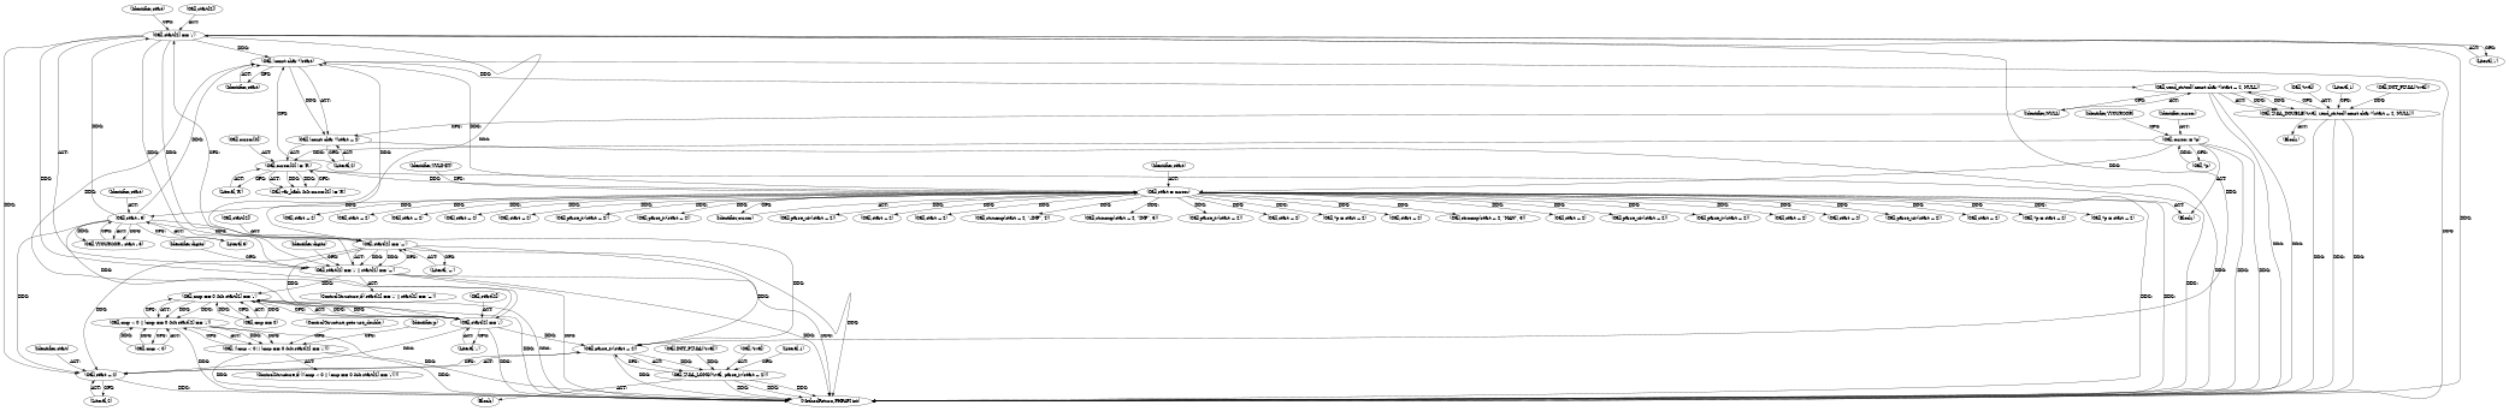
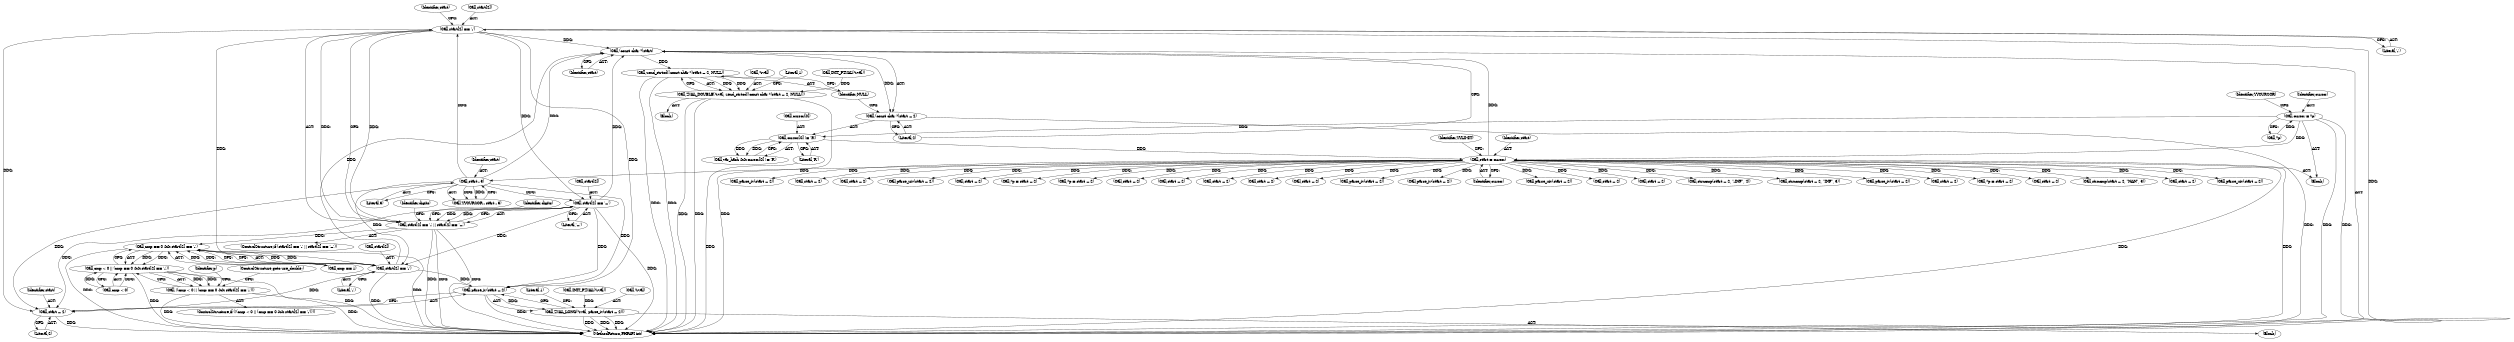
  digraph {
    n1 [label="(Call,start[2] == '-')"]
    n2 [label="(Call,(const char *)start)"]
    n3 [label="(Call,start[2] == '-' || start[2] == '+')"]
    n4 [label="(Call,start[2] == '+')"]
    n5 [label="(Call,start[2] == '-')"]
    n6 [label="(Call,parse_iv(start + 2))"]
    n7 [label="(Call,start + 2)"]
    n8 [label="(Literal,'-')"]
    n9 [label="(MethodReturn,PHPAPI int)"]
    n10 [label="(Call,zend_strtod((const char *)start + 2, NULL))"]
    n11 [label="(Call,(const char *)start + 2)"]
    n12 [label="(Identifier,start)"]
    n13 [label="(Call,cmp == 0 && start[2] == '-')"]
    n14 [label="(ControlStructure,if (start[2] == '-' || start[2] == '+'))"]
    n15 [label="(Literal,'+')"]
    n16 [label="(Literal,'-')"]
    n17 [label="(Call,ZVAL_LONG(*rval, parse_iv(start + 2)))"]
    n18 [label="(Literal,2)"]
    n19 [label="(Call,start - 3)"]
    n20 [label="(Literal,3)"]
    n21 [label="(Call,YYCURSOR - start - 3)"]
    n22 [label="(Call,start = cursor)"]
    n23 [label="(Call,start + 2)"]
    n24 [label="(Call,parse_uiv(start + 2))"]
    n25 [label="(Call,parse_iv(start + 2))"]
    n26 [label="(Call,start + 2)"]
    n27 [label="(Call,start + 2)"]
    n28 [label="(Call,parse_uiv(start + 2))"]
    n29 [label="(Call,start + 2)"]
    n30 [label="(Call,*p = start + 2)"]
    n31 [label="(Call,*p = start + 2)"]
    n32 [label="(Call,start + 2)"]
    n33 [label="(Call,start + 2)"]
    n34 [label="(Call,start + 2)"]
    n35 [label="(Call,start + 2)"]
    n36 [label="(Call,start + 2)"]
    n37 [label="(Call,parse_iv(start + 2))"]
    n38 [label="(Call,parse_iv(start + 2))"]
    n39 [label="(Identifier,cursor)"]
    n40 [label="(Call,parse_uiv(start + 2))"]
    n41 [label="(Call,start + 2)"]
    n42 [label="(Call,start + 2)"]
    n43 [label="(Call,strncmp(start + 2, \"-INF\", 4))"]
    n44 [label="(Call,strncmp(start + 2, \"INF\", 3))"]
    n45 [label="(Call,parse_iv(start + 2))"]
    n46 [label="(Call,start + 2)"]
    n47 [label="(Call,*p = start + 2)"]
    n48 [label="(Call,start + 2)"]
    n49 [label="(Call,strncmp(start + 2, \"NAN\", 3))"]
    n50 [label="(Block,)"]
    n51 [label="(Call,cursor[0] != 'R')"]
    n52 [label="(Literal,'R')"]
    n53 [label="(Call,var_hash && cursor[0] != 'R')"]
    n54 [label="(Call,cursor = *p)"]
    n55 [label="(Call,*p)"]
    n56 [label="(Call,ZVAL_DOUBLE(*rval, zend_strtod((const char *)start + 2, NULL)))"]
    n57 [label="(Identifier,NULL)"]
    n58 [label="(Literal,2)"]
    n59 [label="(Block,)"]
    n60 [label="(Call,cmp < 0 || (cmp == 0 && start[2] == '-'))"]
-   n61 [label="(Call,cmp == 0)"]
+   n61 [label="(Call,cmp == 1)"]
    n62 [label="(Call,!(cmp < 0 || (cmp == 0 && start[2] == '-')))"]
    n63 [label="(Call,cmp < 0)"]
    n64 [label="(ControlStructure,if (!(cmp < 0 || (cmp == 0 && start[2] == '-'))))"]
    n65 [label="(Block,)"]
    n66 [label="(Identifier,cursor)"]
    n67 [label="(Call,*rval)"]
    n68 [label="(Call,start[2])"]
    n69 [label="(Call,INIT_PZVAL(*rval))"]
    n70 [label="(ControlStructure,goto use_double;)"]
    n71 [label="(Identifier,start)"]
    n72 [label="(Call,*rval)"]
    n73 [label="(Literal,1)"]
    n74 [label="(Identifier,start)"]
    n75 [label="(Identifier,start)"]
    n76 [label="(Call,INIT_PZVAL(*rval))"]
    n77 [label="(Call,cursor[0])"]
    n78 [label="(Literal,1)"]
    n79 [label="(Identifier,p)"]
    n80 [label="(Identifier,YYLIMIT)"]
    n81 [label="(Identifier,digits)"]
    n82 [label="(Identifier,start)"]
    n83 [label="(Call,start[2])"]
    n84 [label="(Identifier,YYCURSOR)"]
    n85 [label="(Identifier,digits)"]
    n86 [label="(Call,start[2])"]
    n1 -> n2 [label="DDG: "]
    n1 -> n3 [label="AST: "]
    n1 -> n3 [label="DDG: "]
    n1 -> n3 [label="DDG: "]
    n1 -> n4 [label="DDG: "]
    n1 -> n5 [label="DDG: "]
    n1 -> n6 [label="DDG: "]
    n1 -> n7 [label="DDG: "]
    n1 -> n8 [label="CFG: "]
    n1 -> n9 [label="DDG: "]
-   n2 -> n9 [label="DDG: "]
+   n2 -> n9 [label="AST: "]
    n2 -> n10 [label="DDG: "]
    n2 -> n11 [label="AST: "]
    n2 -> n11 [label="DDG: "]
    n2 -> n12 [label="CFG: "]
    n3 -> n1 [label="CFG: "]
    n3 -> n4 [label="CFG: "]
    n3 -> n9 [label="DDG: "]
    n3 -> n9 [label="DDG: "]
    n3 -> n9 [label="DDG: "]
    n3 -> n13 [label="DDG: "]
    n3 -> n14 [label="AST: "]
    n4 -> n2 [label="DDG: "]
    n4 -> n3 [label="AST: "]
    n4 -> n3 [label="DDG: "]
    n4 -> n3 [label="DDG: "]
    n4 -> n5 [label="DDG: "]
    n4 -> n6 [label="DDG: "]
    n4 -> n7 [label="DDG: "]
    n4 -> n9 [label="DDG: "]
    n4 -> n15 [label="CFG: "]
    n5 -> n2 [label="DDG: "]
    n5 -> n6 [label="DDG: "]
    n5 -> n7 [label="DDG: "]
    n5 -> n9 [label="DDG: "]
    n5 -> n13 [label="AST: "]
    n5 -> n13 [label="DDG: "]
    n5 -> n13 [label="DDG: "]
    n5 -> n16 [label="CFG: "]
    n6 -> n7 [label="CFG: "]
    n6 -> n9 [label="DDG: "]
    n6 -> n17 [label="AST: "]
    n6 -> n17 [label="DDG: "]
    n7 -> n6 [label="AST: "]
    n7 -> n9 [label="DDG: "]
    n7 -> n18 [label="CFG: "]
    n8 -> n1 [label="AST: "]
    n10 -> n9 [label="DDG: "]
    n10 -> n9 [label="DDG: "]
    n10 -> n56 [label="AST: "]
    n10 -> n56 [label="DDG: "]
    n10 -> n56 [label="DDG: "]
    n10 -> n57 [label="CFG: "]
    n11 -> n9 [label="DDG: "]
    n11 -> n51 [label="AST: "]
    n11 -> n58 [label="CFG: "]
    n12 -> n2 [label="AST: "]
    n13 -> n5 [label="CFG: "]
    n13 -> n9 [label="DDG: "]
    n13 -> n9 [label="DDG: "]
    n13 -> n60 [label="AST: "]
    n13 -> n60 [label="DDG: "]
    n13 -> n60 [label="DDG: "]
    n13 -> n61 [label="CFG: "]
    n15 -> n4 [label="AST: "]
    n16 -> n5 [label="AST: "]
    n17 -> n6 [label="CFG: "]
    n17 -> n9 [label="DDG: "]
    n17 -> n9 [label="DDG: "]
    n17 -> n9 [label="DDG: "]
    n17 -> n65 [label="AST: "]
    n18 -> n7 [label="AST: "]
    n19 -> n1 [label="DDG: "]
    n19 -> n2 [label="DDG: "]
    n19 -> n4 [label="DDG: "]
    n19 -> n5 [label="DDG: "]
    n19 -> n6 [label="DDG: "]
    n19 -> n7 [label="DDG: "]
    n19 -> n20 [label="CFG: "]
    n19 -> n21 [label="AST: "]
    n19 -> n21 [label="DDG: "]
    n19 -> n21 [label="DDG: "]
    n20 -> n19 [label="AST: "]
    n21 -> n19 [label="CFG: "]
    n22 -> n2 [label="DDG: "]
    n22 -> n9 [label="DDG: "]
    n22 -> n9 [label="DDG: "]
    n22 -> n19 [label="DDG: "]
    n22 -> n23 [label="DDG: "]
    n22 -> n24 [label="DDG: "]
    n22 -> n25 [label="DDG: "]
    n22 -> n26 [label="DDG: "]
    n22 -> n27 [label="DDG: "]
    n22 -> n28 [label="DDG: "]
    n22 -> n29 [label="DDG: "]
    n22 -> n30 [label="DDG: "]
    n22 -> n31 [label="DDG: "]
    n22 -> n32 [label="DDG: "]
    n22 -> n33 [label="DDG: "]
    n22 -> n34 [label="DDG: "]
    n22 -> n35 [label="DDG: "]
    n22 -> n36 [label="DDG: "]
    n22 -> n37 [label="DDG: "]
    n22 -> n38 [label="DDG: "]
    n22 -> n39 [label="CFG: "]
    n22 -> n40 [label="DDG: "]
    n22 -> n41 [label="DDG: "]
    n22 -> n42 [label="DDG: "]
    n22 -> n43 [label="DDG: "]
    n22 -> n44 [label="DDG: "]
    n22 -> n45 [label="DDG: "]
    n22 -> n46 [label="DDG: "]
    n22 -> n47 [label="DDG: "]
    n22 -> n48 [label="DDG: "]
    n22 -> n49 [label="DDG: "]
    n22 -> n50 [label="AST: "]
    n39 -> n22 [label="AST: "]
-   n51 -> n9 [label="DDG: "]
+   n52 -> n9 [label="DDG: "]
    n51 -> n22 [label="DDG: "]
    n51 -> n52 [label="CFG: "]
    n51 -> n53 [label="AST: "]
    n51 -> n53 [label="DDG: "]
    n51 -> n53 [label="DDG: "]
    n52 -> n51 [label="AST: "]
    n53 -> n51 [label="CFG: "]
    n54 -> n9 [label="DDG: "]
    n54 -> n9 [label="DDG: "]
    n54 -> n22 [label="DDG: "]
    n54 -> n50 [label="AST: "]
    n54 -> n51 [label="DDG: "]
    n54 -> n55 [label="CFG: "]
    n55 -> n54 [label="DDG: "]
    n56 -> n9 [label="DDG: "]
    n56 -> n9 [label="DDG: "]
    n56 -> n9 [label="DDG: "]
    n56 -> n10 [label="CFG: "]
    n56 -> n59 [label="AST: "]
    n57 -> n10 [label="AST: "]
    n57 -> n11 [label="CFG: "]
    n58 -> n2 [label="CFG: "]
    n58 -> n11 [label="AST: "]
    n60 -> n9 [label="DDG: "]
    n60 -> n9 [label="DDG: "]
    n60 -> n13 [label="CFG: "]
    n60 -> n62 [label="AST: "]
    n60 -> n62 [label="DDG: "]
    n60 -> n62 [label="DDG: "]
    n60 -> n63 [label="CFG: "]
    n61 -> n13 [label="AST: "]
    n61 -> n13 [label="DDG: "]
    n61 -> n13 [label="DDG: "]
    n62 -> n9 [label="DDG: "]
    n62 -> n9 [label="DDG: "]
    n62 -> n60 [label="CFG: "]
    n62 -> n64 [label="AST: "]
    n63 -> n60 [label="AST: "]
    n63 -> n60 [label="DDG: "]
    n63 -> n60 [label="DDG: "]
    n66 -> n54 [label="AST: "]
    n67 -> n56 [label="AST: "]
    n68 -> n4 [label="AST: "]
    n69 -> n17 [label="DDG: "]
    n70 -> n62 [label="CFG: "]
    n71 -> n19 [label="AST: "]
    n72 -> n17 [label="AST: "]
    n73 -> n56 [label="CFG: "]
    n74 -> n7 [label="AST: "]
    n75 -> n22 [label="AST: "]
    n76 -> n56 [label="DDG: "]
    n77 -> n51 [label="AST: "]
    n78 -> n17 [label="CFG: "]
    n79 -> n62 [label="CFG: "]
    n80 -> n22 [label="CFG: "]
    n81 -> n3 [label="CFG: "]
    n82 -> n1 [label="CFG: "]
    n83 -> n5 [label="AST: "]
    n84 -> n54 [label="CFG: "]
    n85 -> n3 [label="CFG: "]
    n86 -> n1 [label="AST: "]
  }
